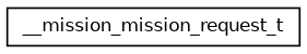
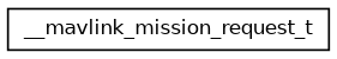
  digraph {
    rankdir=LR
-   n1 [color=black fillcolor=white fontname=Helvetica fontsize=10 height=0.2 label=__mission_mission_request_t shape=record style=filled width=0.4]
+   n1 [color=black fillcolor=white fontname=Helvetica fontsize=10 height=0.2 label=__mavlink_mission_request_t shape=record style=filled width=0.4]
  }
